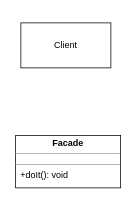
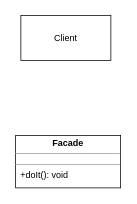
  <mxCell id="0" />
  <mxCell id="1" parent="0" />
- <mxCell id="2" value="Client" style="rounded=0;whiteSpace=wrap;html=1;" vertex="1" parent="1"><mxGeometry x="27" y="30" width="120" height="60" as="geometry" /></mxCell>
+ <mxCell id="2" value="Client" style="rounded=0;whiteSpace=wrap;html=1;" vertex="1" parent="1"><mxGeometry x="27" y="20" width="120" height="60" as="geometry" /></mxCell>
  <mxCell id="3" value="&lt;p style=&quot;margin: 0px ; margin-top: 4px ; text-align: center&quot;&gt;&lt;b&gt;Facade&lt;/b&gt;&lt;/p&gt;&lt;hr size=&quot;1&quot;&gt;&lt;div style=&quot;height: 2px&quot;&gt;&lt;/div&gt;&lt;hr size=&quot;1&quot;&gt;&lt;div style=&quot;height: 2px&quot;&gt;&amp;nbsp; +doIt(): void&lt;/div&gt;" style="verticalAlign=top;align=left;overflow=fill;fontSize=12;fontFamily=Helvetica;html=1;" vertex="1" parent="1"><mxGeometry x="20" y="180" width="140" height="70" as="geometry" /></mxCell>
